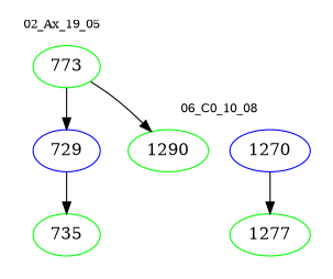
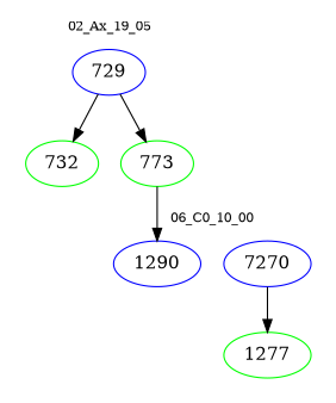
  digraph {
    node [color=green]
    edge [color=black]
    n1 [color=blue label=729]
-   n2 [label=735]
+   n2 [label=732]
    n3 [label=773]
-   n4 [color=blue label=1270]
-   n5 [label=1290]
+   n4 [color=blue label=7270]
+   n5 [color=blue label=1290]
    n6 [label=1277]
    subgraph cluster_1 {
      color=white
      fontsize=10
      label="02_Ax_19_05"
      n1
      n2
      n3
    }
    subgraph cluster_2 {
      color=white
      fontsize=10
-     label="06_C0_10_08"
+     label="06_C0_10_00"
      n4
      n5
      n6
    }
    n1 -> n2
-   n3 -> n1
+   n1 -> n3
    n3 -> n5
    n4 -> n6
  }
